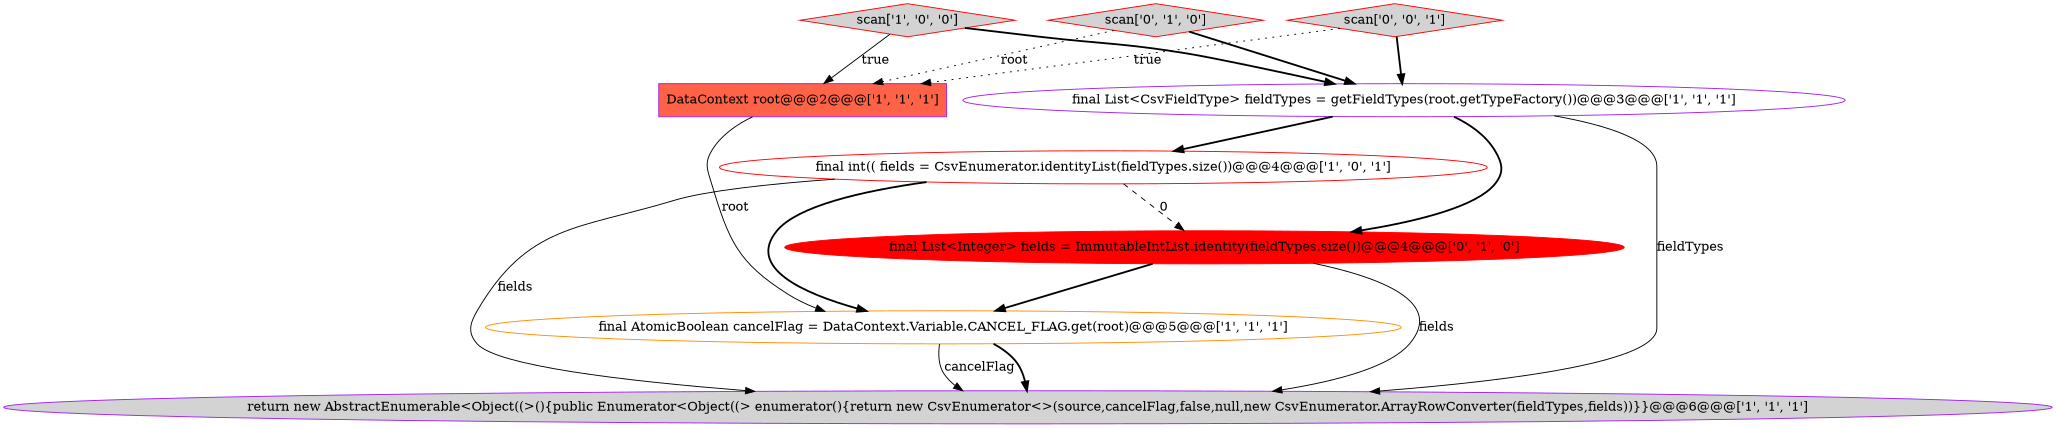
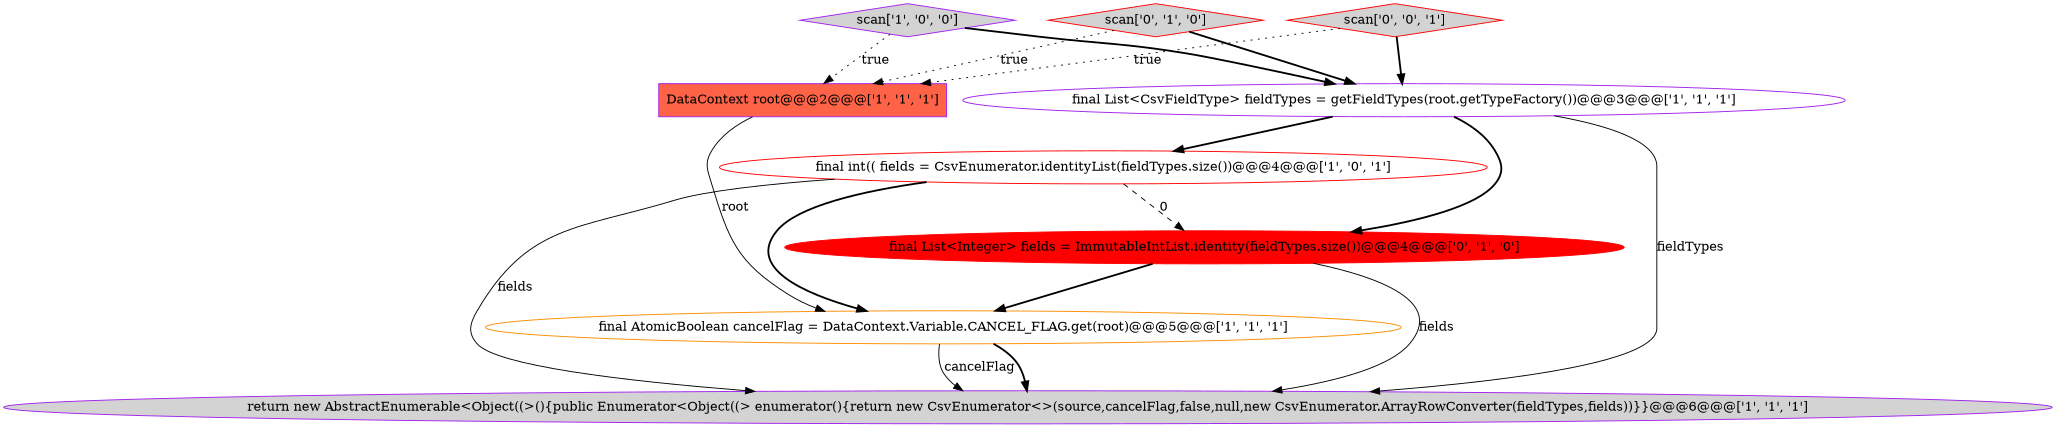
  digraph {
    node [color=red fillcolor=lightgray shape=ellipse style=filled]
    edge [style=bold]
    n1 [label="scan['0', '1', '0']" shape=diamond]
    n2 [color=purple fillcolor=tomato label="DataContext root@@@2@@@['1', '1', '1']" shape=box]
    n3 [color=purple fillcolor=white label="final List<CsvFieldType> fieldTypes = getFieldTypes(root.getTypeFactory())@@@3@@@['1', '1', '1']"]
    n4 [color=darkorange fillcolor=white label="final AtomicBoolean cancelFlag = DataContext.Variable.CANCEL_FLAG.get(root)@@@5@@@['1', '1', '1']"]
    n5 [fillcolor=red label="final List<Integer> fields = ImmutableIntList.identity(fieldTypes.size())@@@4@@@['0', '1', '0']"]
    n6 [color=purple label="return new AbstractEnumerable<Object((>(){public Enumerator<Object((> enumerator(){return new CsvEnumerator<>(source,cancelFlag,false,null,new CsvEnumerator.ArrayRowConverter(fieldTypes,fields))}}@@@6@@@['1', '1', '1']"]
    n7 [fillcolor=white label="final int(( fields = CsvEnumerator.identityList(fieldTypes.size())@@@4@@@['1', '0', '1']"]
    n8 [label="scan['0', '0', '1']" shape=diamond]
-   n9 [label="scan['1', '0', '0']" shape=diamond]
-   n1 -> n2 [label=root style=dotted]
+   n9 [color=purple label="scan['1', '0', '0']" shape=diamond]
+   n1 -> n2 [label=true style=dotted]
    n1 -> n3
    n2 -> n4 [label=root style=solid]
    n3 -> n5
    n3 -> n6 [label=fieldTypes style=solid]
    n3 -> n7
    n4 -> n6 [label=cancelFlag style=solid]
    n4 -> n6
    n5 -> n4
    n5 -> n6 [label=fields style=solid]
    n7 -> n4
    n7 -> n5 [label=0 style=dashed]
    n7 -> n6 [label=fields style=solid]
    n8 -> n2 [label=true style=dotted]
    n8 -> n3
-   n9 -> n2 [label=true style=solid]
+   n9 -> n2 [label=true style=dotted]
    n9 -> n3
  }
